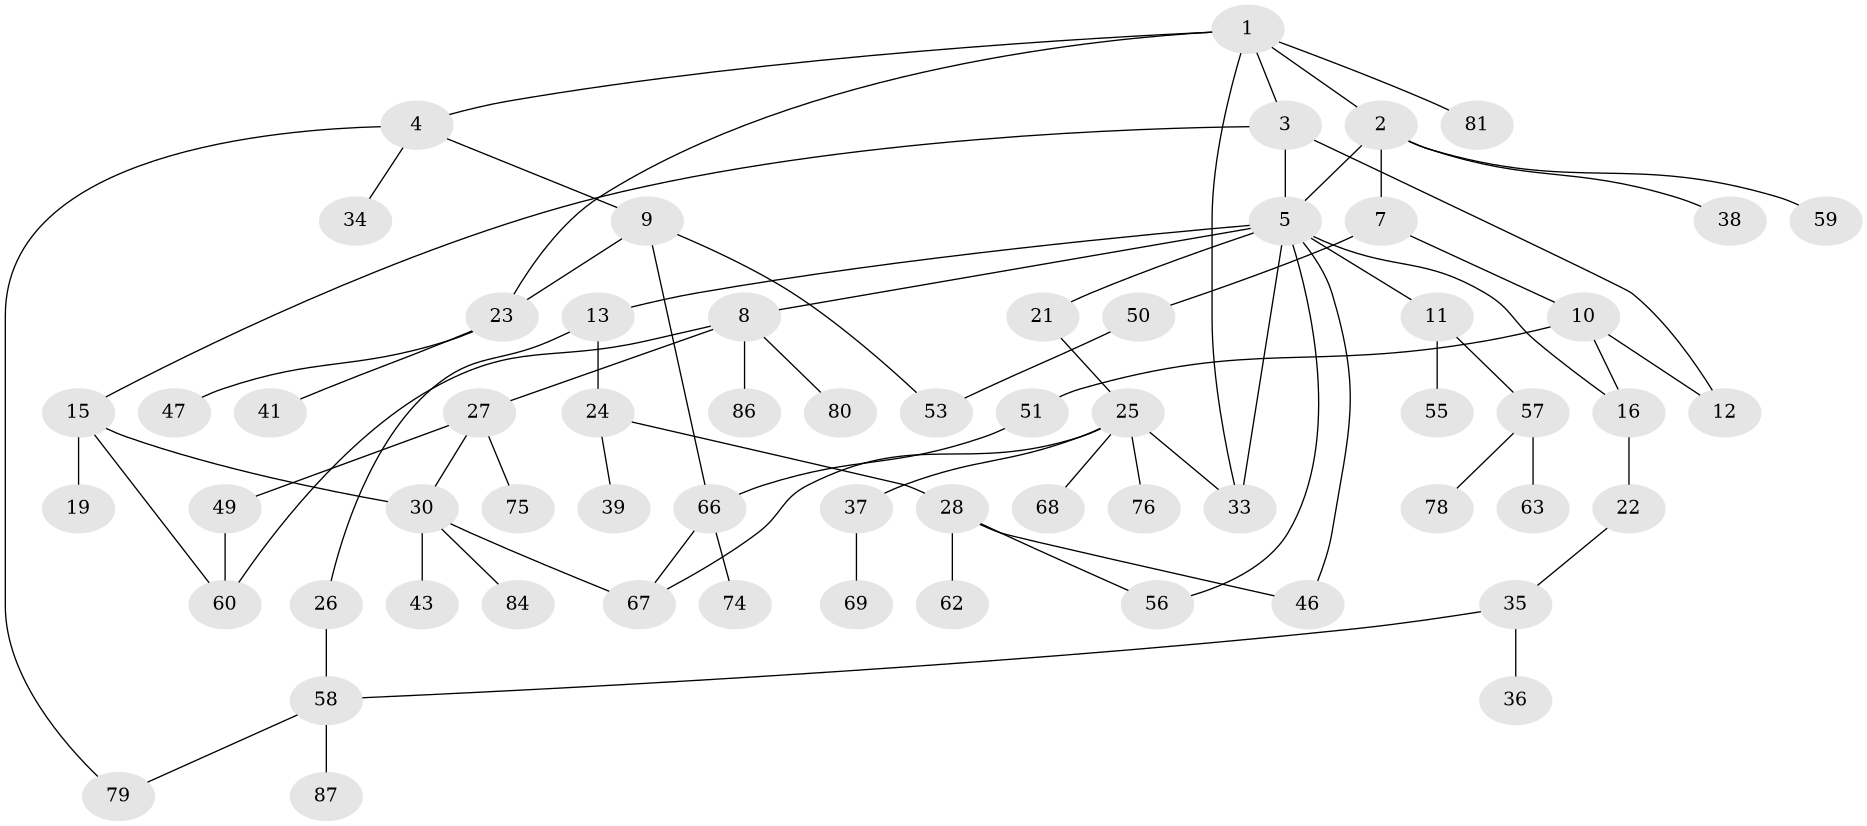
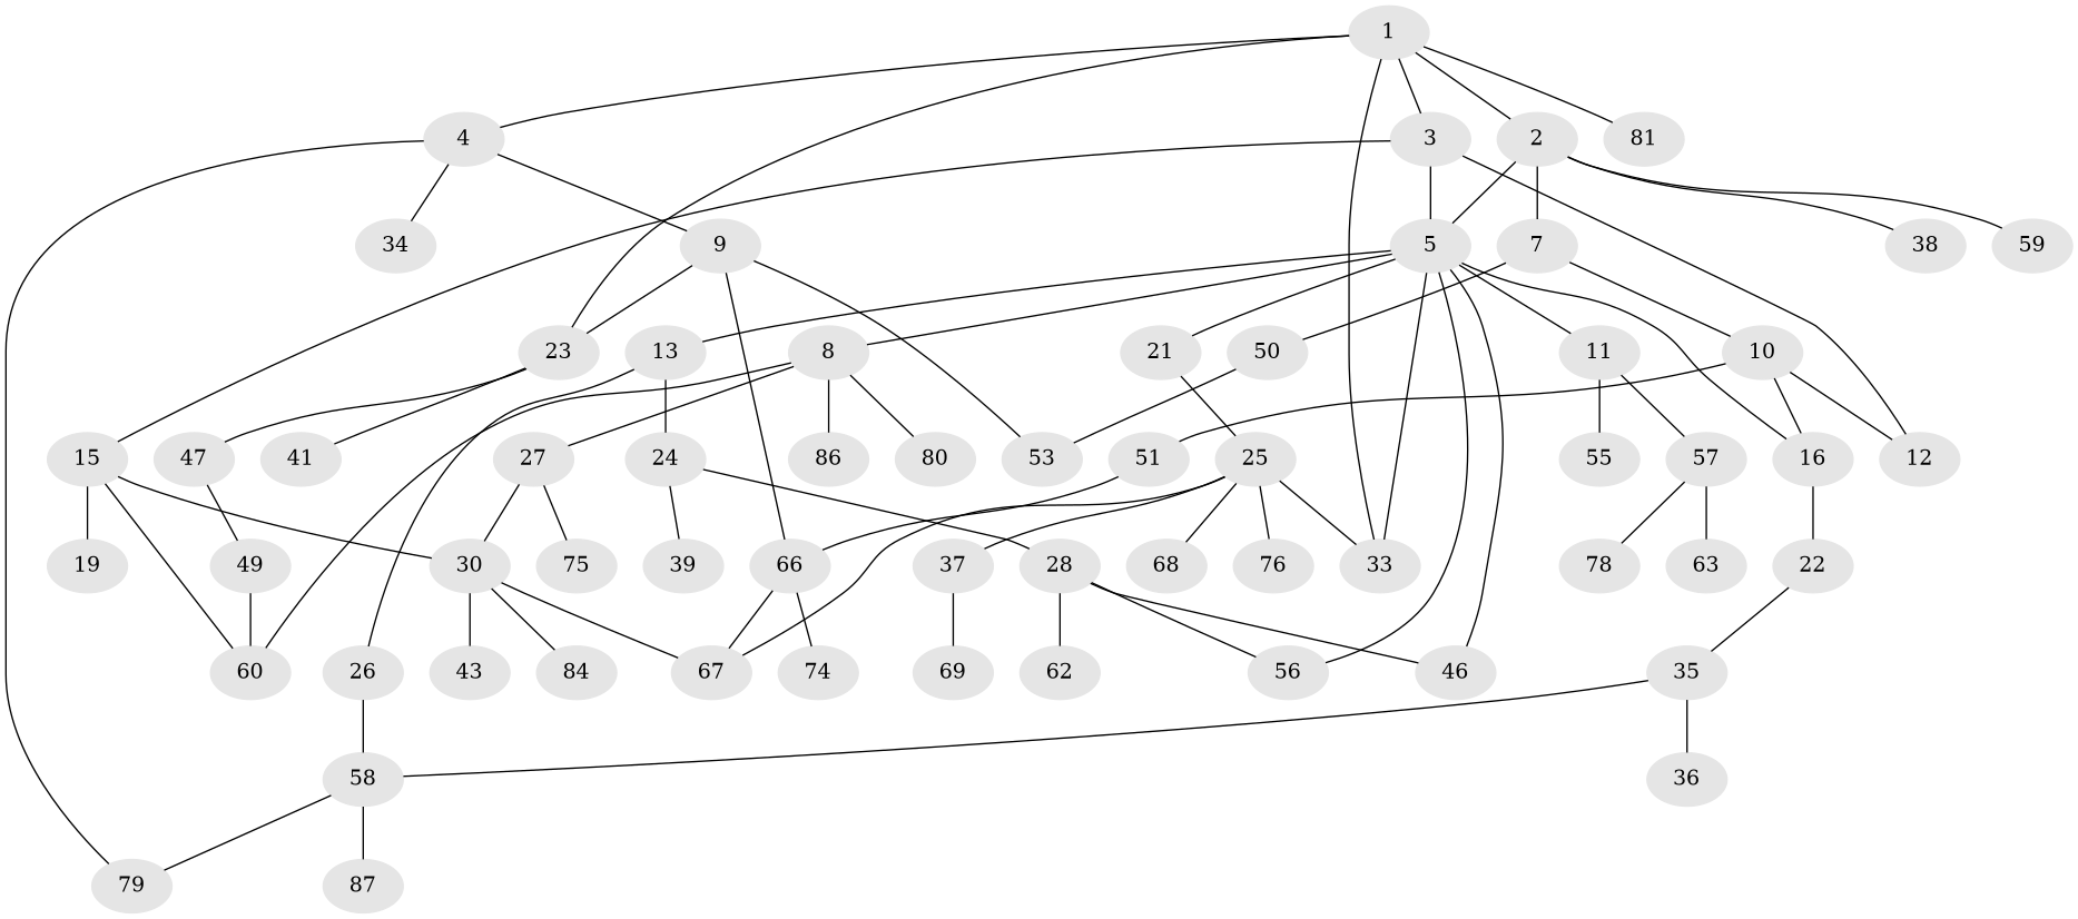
  graph {
    node [color=gray90 style=filled]
    1
    2
    3
    4
    23
    33 [super="+82"]
    81
    5 [super="+6+31+20+18"]
    7 [super="+42+45"]
    38
    59
    12
    15
    9 [super="+48+17"]
    34
    79
    41
    47 [super="+85"]
    8 [super="+73"]
    11 [super="+14+54"]
    13
    16
    21
    46
    56
    10 [super="+40"]
    50
    60 [super="+88"]
    19
    30 [super="+32"]
    53 [super="+61"]
    66
    27 [super="+70"]
    80
    86
    55
    57
    24 [super="+29"]
    26 [super="+89+52"]
    22
    25
    51 [super="+71"]
    75
    67
    74
    63
    78
    28
    39
    58
    43
    84
    35
    37
    68
    76
    36
    49
    62 [super="+65"]
    69
    87
    1 -- 2
    1 -- 3
    1 -- 4
    1 -- 23
    1 -- 33
    1 -- 81
    2 -- 5
    2 -- 7
    2 -- 38
    2 -- 59
    3 -- 5
    3 -- 12
    3 -- 15
    4 -- 9
    4 -- 34
    4 -- 79
    23 -- 41
    23 -- 47
    5 -- 33
    5 -- 8
    5 -- 11
    5 -- 13
    5 -- 16
    5 -- 21
    5 -- 46
    5 -- 56
    7 -- 10
    7 -- 50
    15 -- 60
    15 -- 19
    15 -- 30
    9 -- 23
    9 -- 53
    9 -- 66
-   27 -- 49
+   47 -- 49
    8 -- 60
    8 -- 27
    8 -- 80
    8 -- 86
    11 -- 55
    11 -- 57
    13 -- 24
    13 -- 26
    16 -- 22
    21 -- 25
    10 -- 12
    10 -- 16
    10 -- 51
    50 -- 53
    30 -- 67
    30 -- 43
    30 -- 84
    66 -- 67
    66 -- 74
    27 -- 30
    27 -- 75
    57 -- 63
    57 -- 78
    24 -- 28
    24 -- 39
    26 -- 58
    22 -- 35
    25 -- 33
    25 -- 67
    25 -- 37
    25 -- 68
    25 -- 76
    51 -- 66
    28 -- 46
    28 -- 56
    28 -- 62
    58 -- 79
    58 -- 87
    35 -- 58
    35 -- 36
    37 -- 69
    49 -- 60
  }
